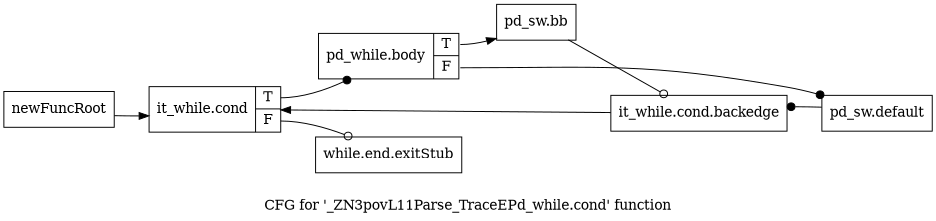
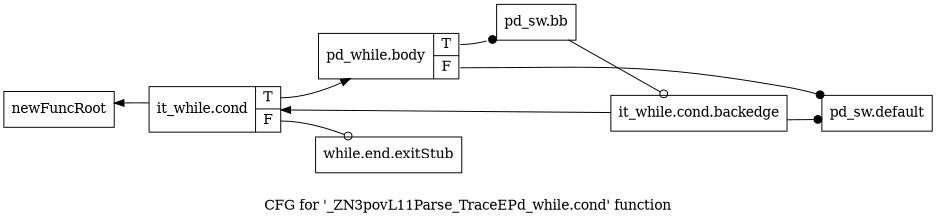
  digraph {
    label="CFG for '_ZN3povL11Parse_TraceEPd_while.cond' function"
    rankdir=LR
    node [shape=record]
    edge [arrowhead=normal]
    n1 [label="{newFuncRoot}"]
    n2 [label="{it_while.cond|{<s0>T|<s1>F}}"]
    n3 [label="{while.end.exitStub}"]
    n4 [label="{pd_while.body|{<s0>T|<s1>F}}"]
    n5 [label="{pd_sw.bb}"]
    n6 [label="{pd_sw.default}"]
    n7 [label="{it_while.cond.backedge}"]
-   n1 -> n2
+   n2 -> n1
    n2 -> n3 [arrowhead=odot tailport=s1]
-   n2 -> n4 [arrowhead=dot tailport=s0]
-   n4 -> n5 [tailport=s0]
+   n2 -> n4 [tailport=s0]
+   n4 -> n5 [arrowhead=dot tailport=s0]
    n4 -> n6 [arrowhead=dot tailport=s1]
    n5 -> n7 [arrowhead=odot]
-   n6 -> n7 [arrowhead=dot]
+   n7 -> n6 [arrowhead=dot]
    n7 -> n2
  }
